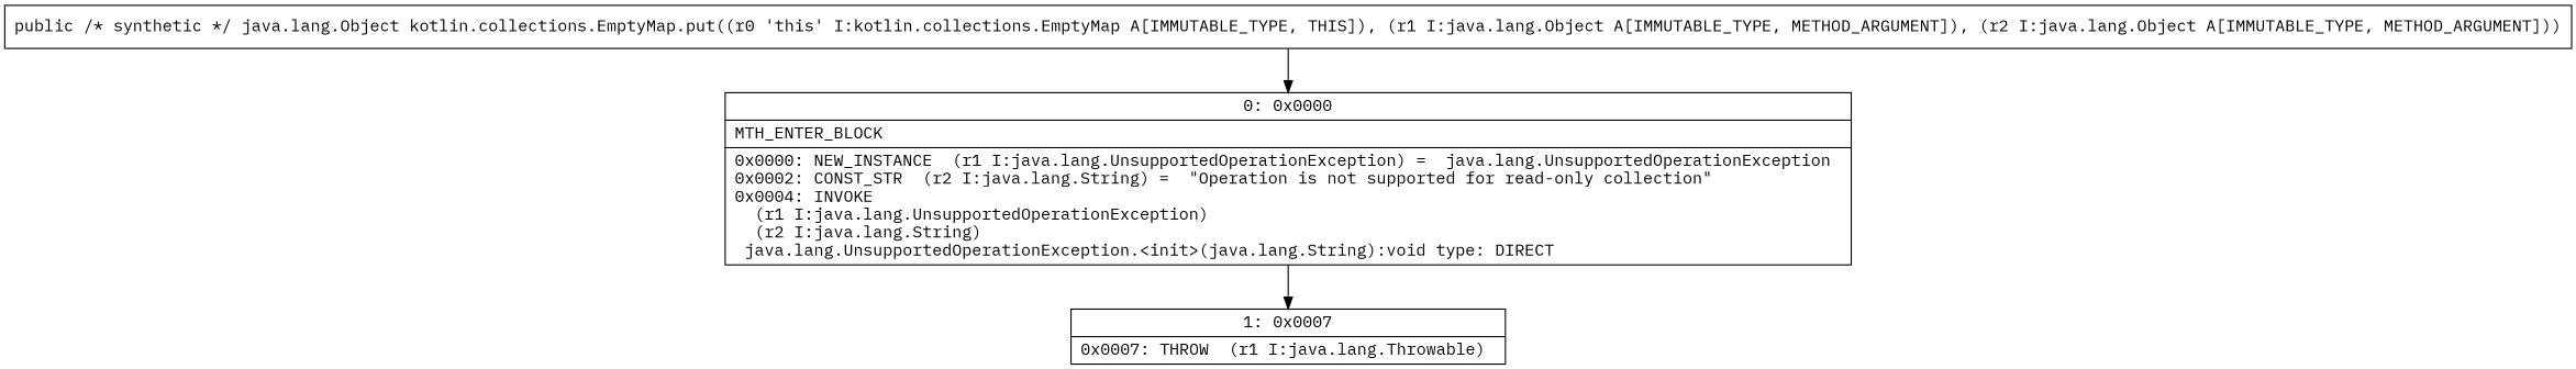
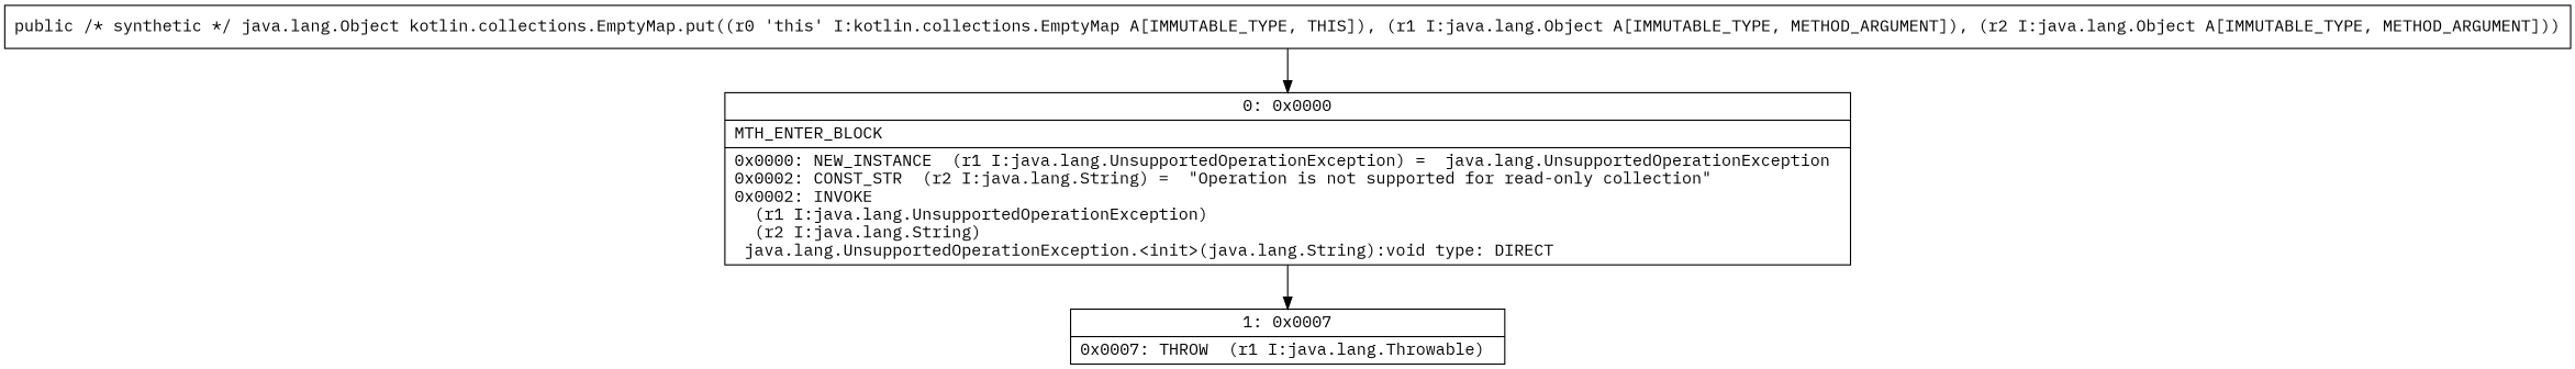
  digraph {
    fontname="IBM Plex Mono"
    node [shape=record fontname="IBM Plex Mono"]
    edge [fontname="IBM Plex Mono"]
-   n1 [label="{0\:\ 0x0000|MTH_ENTER_BLOCK\l|0x0000: NEW_INSTANCE  (r1 I:java.lang.UnsupportedOperationException) =  java.lang.UnsupportedOperationException \l0x0002: CONST_STR  (r2 I:java.lang.String) =  \"Operation is not supported for read\-only collection\" \l0x0004: INVOKE  \l  (r1 I:java.lang.UnsupportedOperationException)\l  (r2 I:java.lang.String)\l java.lang.UnsupportedOperationException.\<init\>(java.lang.String):void type: DIRECT \l}"]
+   n1 [label="{0\:\ 0x0000|MTH_ENTER_BLOCK\l|0x0000: NEW_INSTANCE  (r1 I:java.lang.UnsupportedOperationException) =  java.lang.UnsupportedOperationException \l0x0002: CONST_STR  (r2 I:java.lang.String) =  \"Operation is not supported for read\-only collection\" \l0x0002: INVOKE  \l  (r1 I:java.lang.UnsupportedOperationException)\l  (r2 I:java.lang.String)\l java.lang.UnsupportedOperationException.\<init\>(java.lang.String):void type: DIRECT \l}"]
    n2 [label="{1\:\ 0x0007|0x0007: THROW  (r1 I:java.lang.Throwable) \l}"]
    n3 [label="{public \/* synthetic *\/ java.lang.Object kotlin.collections.EmptyMap.put((r0 'this' I:kotlin.collections.EmptyMap A[IMMUTABLE_TYPE, THIS]), (r1 I:java.lang.Object A[IMMUTABLE_TYPE, METHOD_ARGUMENT]), (r2 I:java.lang.Object A[IMMUTABLE_TYPE, METHOD_ARGUMENT])) }"]
    n1 -> n2
    n3 -> n1
  }
